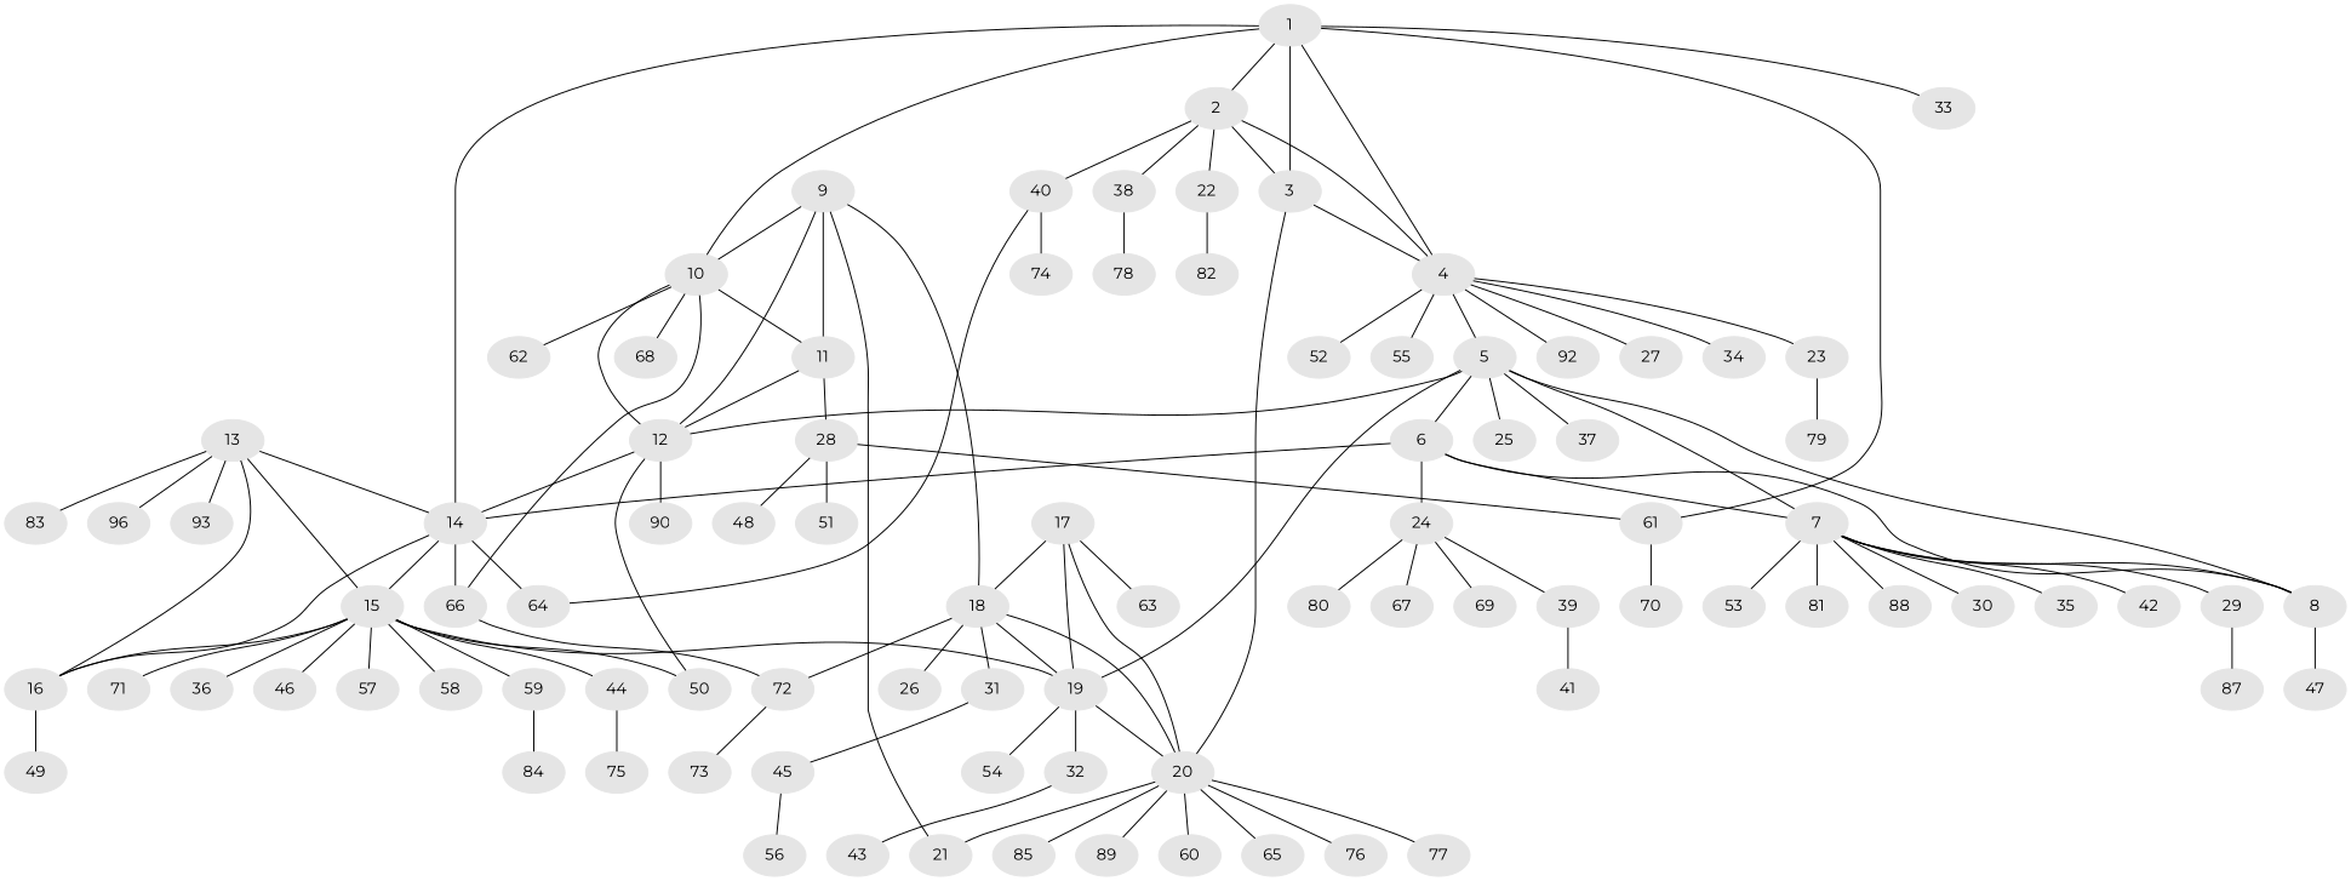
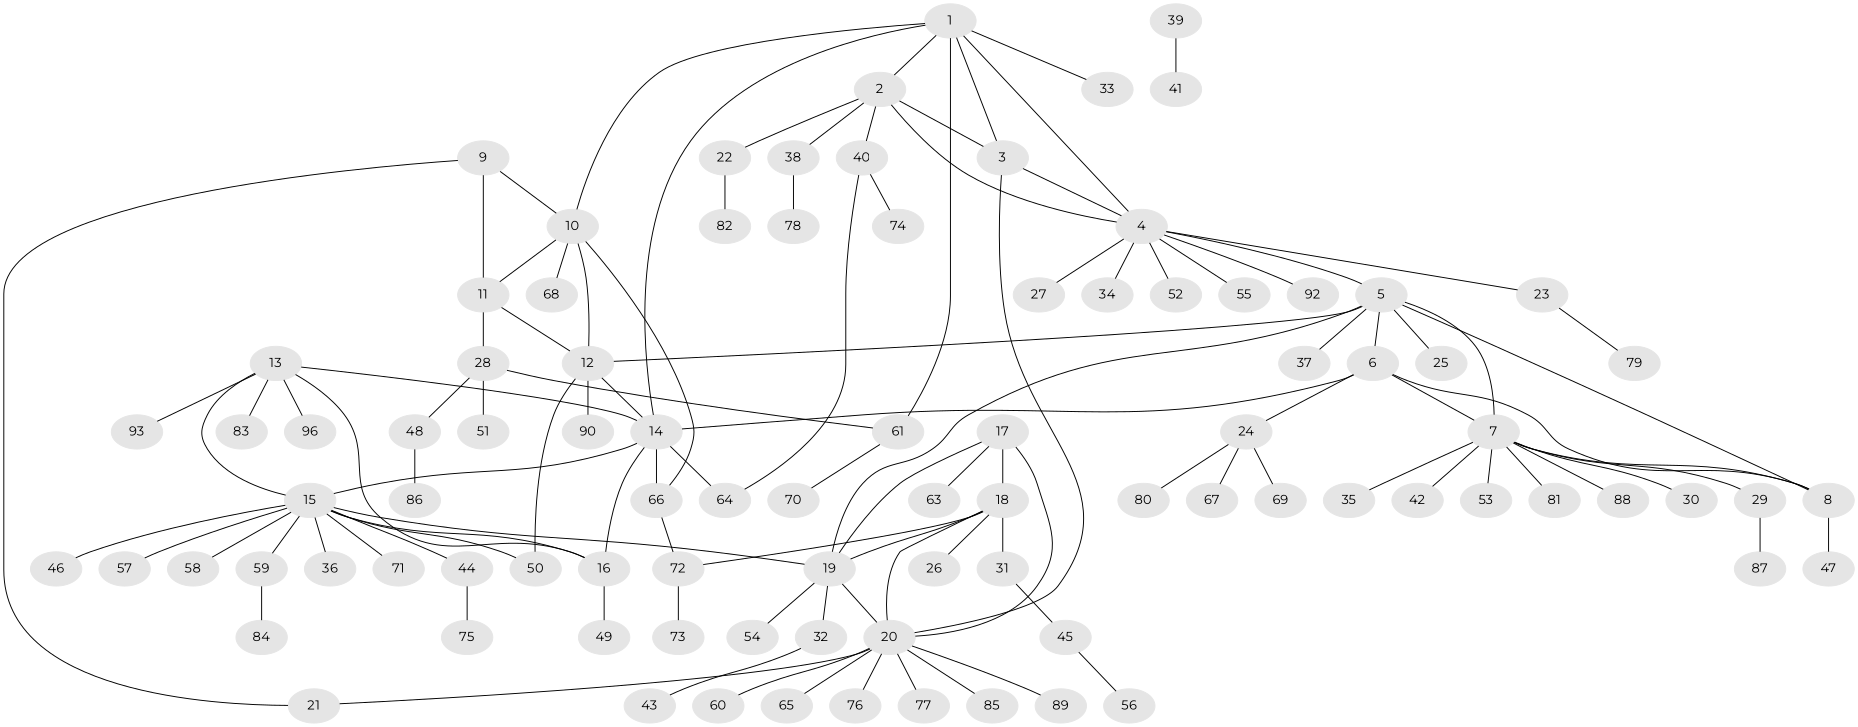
  graph {
    fontname=Montserrat
    node [color=gray90 fontname=Montserrat style=filled]
    edge [fontname=Montserrat]
    1
    2
    3
    4
    10
    14
    33
    61
    22
    38
    40
    20
    5
    23
    27
    34
    52
    55
    92
    12
    11
-   62
    66
    68
    15
    16
    64
    70
    82
    78
    74
    21
    60
    65
    76
    77
    85
    89
    6
    7
    8
    19
    25
    37
    79
    24
    29
    30
    35
    42
    53
    81
    88
    47
    50
    90
    32
    54
    39
    67
    69
    80
    87
    9
    18
    28
    26
    31
    72
    48
    51
    13
    83
    n74 [label=96]
    93
    36
    44
    46
    57
    58
    59
    71
    49
    75
    84
    17
    63
    45
    73
    43
    41
+   86
    56
    1 -- 2
    1 -- 3
    1 -- 4
    1 -- 10
    1 -- 14
    1 -- 33
    1 -- 61
    2 -- 3
    2 -- 4
    2 -- 22
    2 -- 38
    2 -- 40
    3 -- 4
    3 -- 20
    4 -- 5
    4 -- 23
    4 -- 27
    4 -- 34
    4 -- 52
    4 -- 55
    4 -- 92
    10 -- 12
    10 -- 11
-   10 -- 62
    10 -- 66
    10 -- 68
    14 -- 66
    14 -- 15
    14 -- 16
    14 -- 64
    61 -- 70
    22 -- 82
    38 -- 78
    40 -- 64
    40 -- 74
    20 -- 21
    20 -- 60
    20 -- 65
    20 -- 76
    20 -- 77
    20 -- 85
    20 -- 89
    5 -- 12
    5 -- 6
    5 -- 7
    5 -- 8
    5 -- 19
    5 -- 25
    5 -- 37
    23 -- 79
    12 -- 14
    12 -- 50
    12 -- 90
    11 -- 12
    11 -- 28
    66 -- 72
    15 -- 16
    15 -- 19
    15 -- 50
    15 -- 36
    15 -- 44
    15 -- 46
    15 -- 57
    15 -- 58
    15 -- 59
    15 -- 71
    16 -- 49
    6 -- 14
    6 -- 7
    6 -- 8
    6 -- 24
    7 -- 8
    7 -- 29
    7 -- 30
    7 -- 35
    7 -- 42
    7 -- 53
    7 -- 81
    7 -- 88
    8 -- 47
    19 -- 20
    19 -- 32
    19 -- 54
-   24 -- 39
    24 -- 67
    24 -- 69
    24 -- 80
    29 -- 87
    32 -- 43
    39 -- 41
    9 -- 10
-   9 -- 12
    9 -- 11
    9 -- 21
-   9 -- 18
    18 -- 20
    18 -- 19
    18 -- 26
    18 -- 31
    18 -- 72
    28 -- 61
    28 -- 48
    28 -- 51
    31 -- 45
    72 -- 73
+   48 -- 86
    13 -- 14
    13 -- 15
    13 -- 16
    13 -- 83
    13 -- n74
    13 -- 93
    44 -- 75
    59 -- 84
    17 -- 20
    17 -- 19
    17 -- 18
    17 -- 63
    45 -- 56
  }
